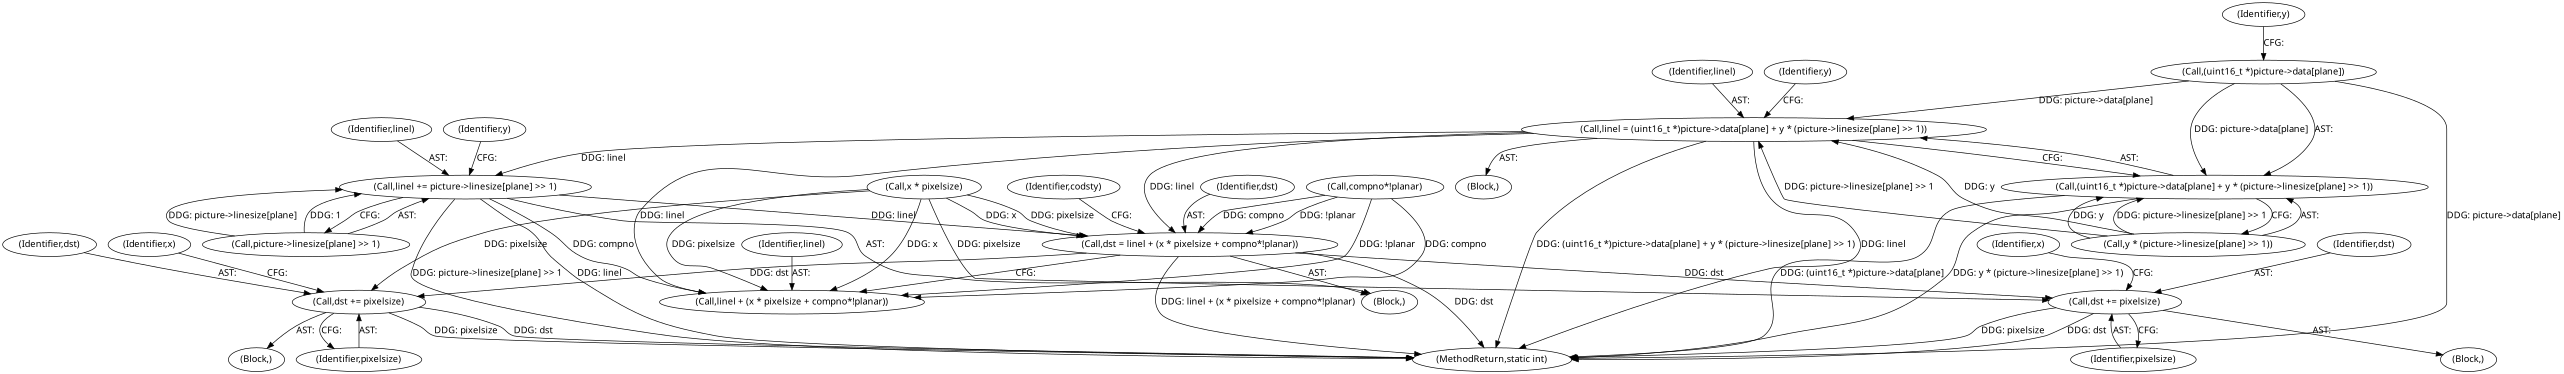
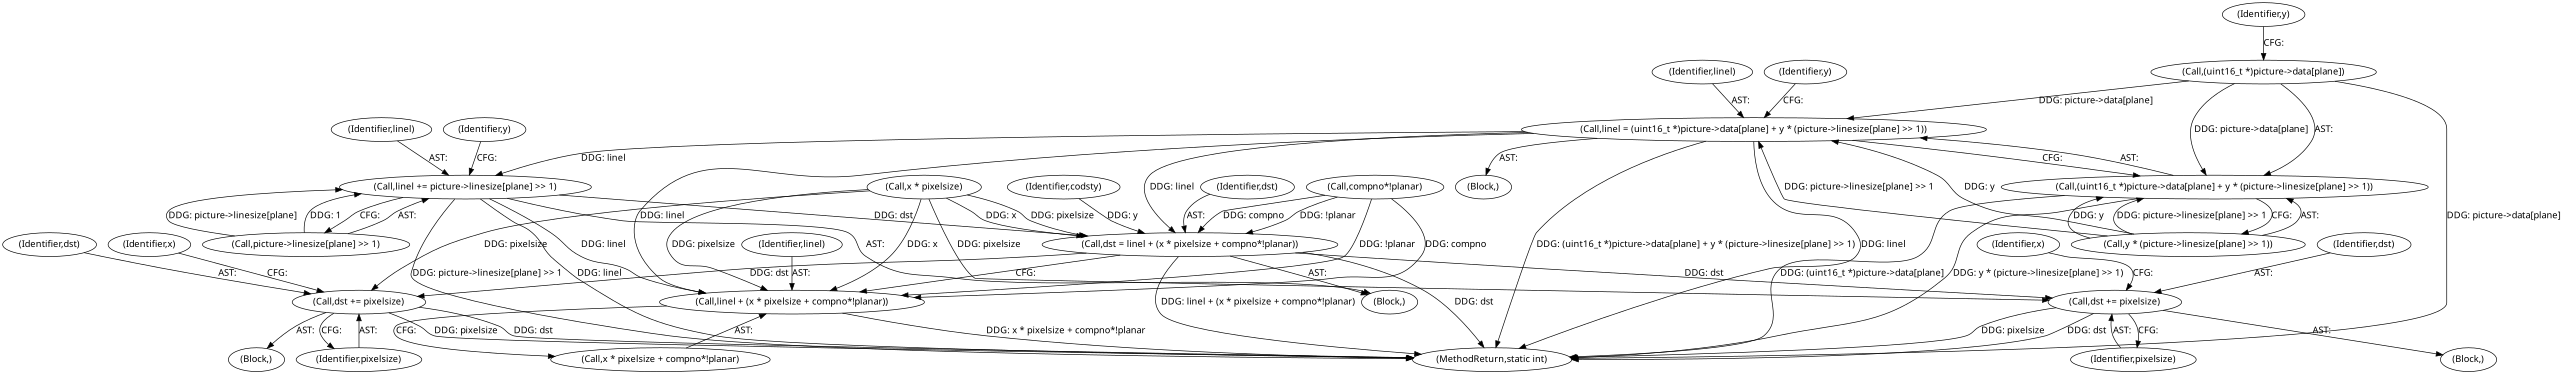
  digraph {
    fontname="Noto Sans"
    node [fontname="Noto Sans"]
    edge [fontname="Noto Sans"]
    n1 [label="(Call,(uint16_t *)picture->data[plane])"]
    n2 [label="(Call,linel = (uint16_t *)picture->data[plane] + y * (picture->linesize[plane] >> 1))"]
    n3 [label="(Call,(uint16_t *)picture->data[plane] + y * (picture->linesize[plane] >> 1))"]
    n4 [label="(MethodReturn,static int)"]
    n5 [label="(Call,dst = linel + (x * pixelsize + compno*!planar))"]
    n6 [label="(Call,linel + (x * pixelsize + compno*!planar))"]
    n7 [label="(Call,linel += picture->linesize[plane] >> 1)"]
    n8 [label="(Block,)"]
    n9 [label="(Call,y * (picture->linesize[plane] >> 1))"]
    n10 [label="(Call,dst += pixelsize)"]
    n11 [label="(Call,dst += pixelsize)"]
    n12 [label="(Block,)"]
+   n13 [label="(Call,x * pixelsize + compno*!planar)"]
    n14 [label="(Call,picture->linesize[plane] >> 1)"]
    n15 [label="(Block,)"]
    n16 [label="(Identifier,pixelsize)"]
    n17 [label="(Identifier,pixelsize)"]
    n18 [label="(Block,)"]
    n19 [label="(Call,x * pixelsize)"]
    n20 [label="(Identifier,dst)"]
    n21 [label="(Identifier,dst)"]
    n22 [label="(Identifier,linel)"]
    n23 [label="(Identifier,linel)"]
    n24 [label="(Identifier,dst)"]
    n25 [label="(Identifier,codsty)"]
    n26 [label="(Call,compno*!planar)"]
    n27 [label="(Identifier,x)"]
    n28 [label="(Identifier,linel)"]
    n29 [label="(Identifier,y)"]
    n30 [label="(Identifier,y)"]
    n31 [label="(Identifier,x)"]
    n32 [label="(Identifier,y)"]
    n1 -> n2 [label="DDG: picture->data[plane]"]
    n1 -> n3 [label="AST: "]
    n1 -> n3 [label="DDG: picture->data[plane]"]
    n1 -> n4 [label="DDG: picture->data[plane]"]
    n2 -> n3 [label="CFG: "]
    n2 -> n4 [label="DDG: (uint16_t *)picture->data[plane] + y * (picture->linesize[plane] >> 1)"]
    n2 -> n4 [label="DDG: linel"]
    n2 -> n5 [label="DDG: linel"]
    n2 -> n6 [label="DDG: linel"]
    n2 -> n7 [label="DDG: linel"]
    n2 -> n8 [label="AST: "]
    n3 -> n2 [label="AST: "]
    n3 -> n4 [label="DDG: (uint16_t *)picture->data[plane]"]
    n3 -> n4 [label="DDG: y * (picture->linesize[plane] >> 1)"]
    n3 -> n9 [label="CFG: "]
    n5 -> n4 [label="DDG: linel + (x * pixelsize + compno*!planar)"]
    n5 -> n4 [label="DDG: dst"]
    n5 -> n6 [label="CFG: "]
    n5 -> n10 [label="DDG: dst"]
    n5 -> n11 [label="DDG: dst"]
    n5 -> n12 [label="AST: "]
+   n6 -> n4 [label="DDG: x * pixelsize + compno*!planar"]
+   n6 -> n13 [label="CFG: "]
    n7 -> n4 [label="DDG: linel"]
    n7 -> n4 [label="DDG: picture->linesize[plane] >> 1"]
-   n7 -> n5 [label="DDG: linel"]
-   n7 -> n6 [label="DDG: compno"]
+   n7 -> n5 [label="DDG: dst"]
+   n7 -> n6 [label="DDG: linel"]
    n7 -> n12 [label="AST: "]
    n7 -> n14 [label="CFG: "]
    n9 -> n2 [label="DDG: y"]
    n9 -> n2 [label="DDG: picture->linesize[plane] >> 1"]
    n9 -> n3 [label="AST: "]
    n9 -> n3 [label="DDG: y"]
    n9 -> n3 [label="DDG: picture->linesize[plane] >> 1"]
    n10 -> n4 [label="DDG: pixelsize"]
    n10 -> n4 [label="DDG: dst"]
    n10 -> n15 [label="AST: "]
    n10 -> n16 [label="CFG: "]
    n11 -> n4 [label="DDG: pixelsize"]
    n11 -> n4 [label="DDG: dst"]
    n11 -> n17 [label="CFG: "]
    n11 -> n18 [label="AST: "]
+   n13 -> n6 [label="AST: "]
    n14 -> n7 [label="AST: "]
    n14 -> n7 [label="DDG: picture->linesize[plane]"]
    n14 -> n7 [label="DDG: 1"]
    n16 -> n10 [label="AST: "]
    n17 -> n11 [label="AST: "]
    n19 -> n5 [label="DDG: x"]
    n19 -> n5 [label="DDG: pixelsize"]
    n19 -> n6 [label="DDG: x"]
    n19 -> n6 [label="DDG: pixelsize"]
    n19 -> n10 [label="DDG: pixelsize"]
    n19 -> n11 [label="DDG: pixelsize"]
    n20 -> n10 [label="AST: "]
    n21 -> n5 [label="AST: "]
    n22 -> n7 [label="AST: "]
    n23 -> n6 [label="AST: "]
    n24 -> n11 [label="AST: "]
-   n25 -> n5 [label="CFG: "]
+   n25 -> n5 [label="DDG: y"]
    n26 -> n5 [label="DDG: compno"]
    n26 -> n5 [label="DDG: !planar"]
    n26 -> n6 [label="DDG: compno"]
    n26 -> n6 [label="DDG: !planar"]
    n27 -> n11 [label="CFG: "]
    n28 -> n2 [label="AST: "]
    n29 -> n7 [label="CFG: "]
    n30 -> n1 [label="CFG: "]
    n31 -> n10 [label="CFG: "]
    n32 -> n2 [label="CFG: "]
  }
